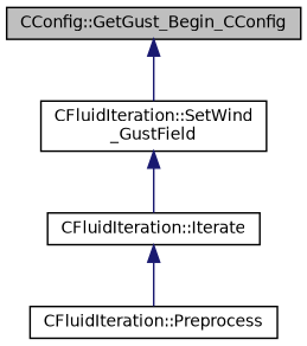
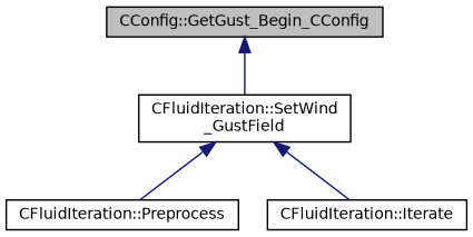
  digraph {
    rankdir=TB
    node [color=black fillcolor=white fontname=Helvetica fontsize=10 shape=record style=filled]
    edge [color=midnightblue dir=back fontname=Helvetica fontsize=10 labelfontname=Helvetica labelfontsize=10 style=solid]
    n1 [fillcolor=grey75 fontcolor=black height=0.2 label="CConfig::GetGust_Begin_CConfig" width=0.4]
    n2 [height=0.2 label="CFluidIteration::SetWind\l_GustField" width=0.4]
    n3 [height=0.2 label="CFluidIteration::Preprocess" width=0.4]
    n4 [height=0.2 label="CFluidIteration::Iterate" width=0.4]
    n1 -> n2
-   n4 -> n3
+   n2 -> n3
    n2 -> n4
  }
